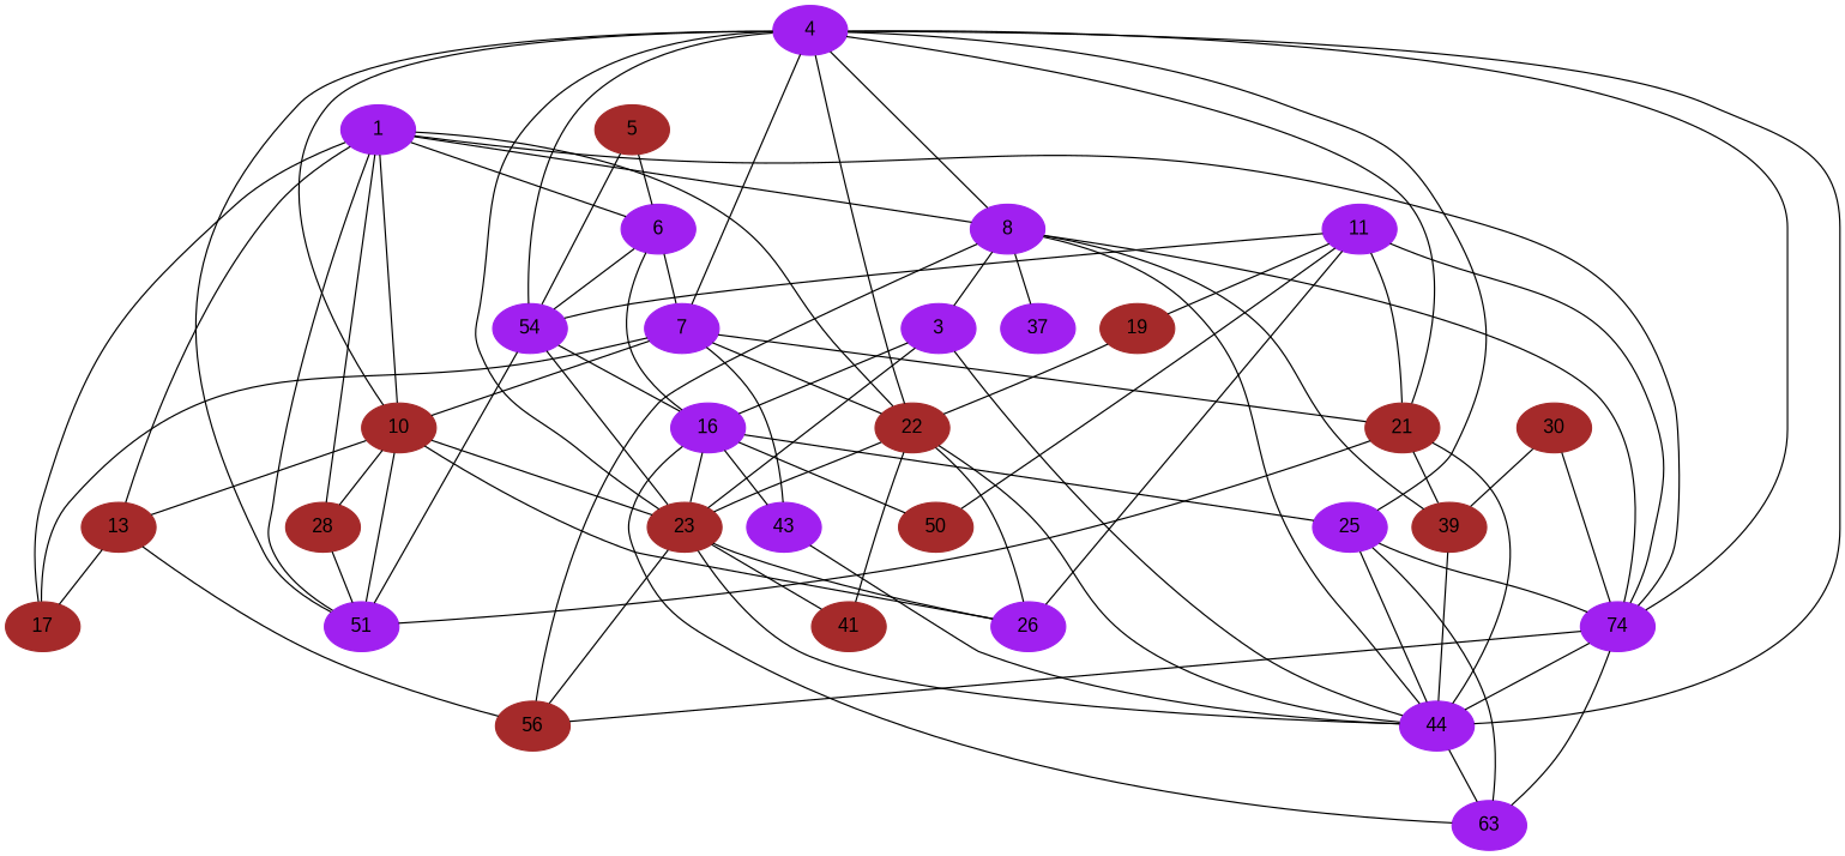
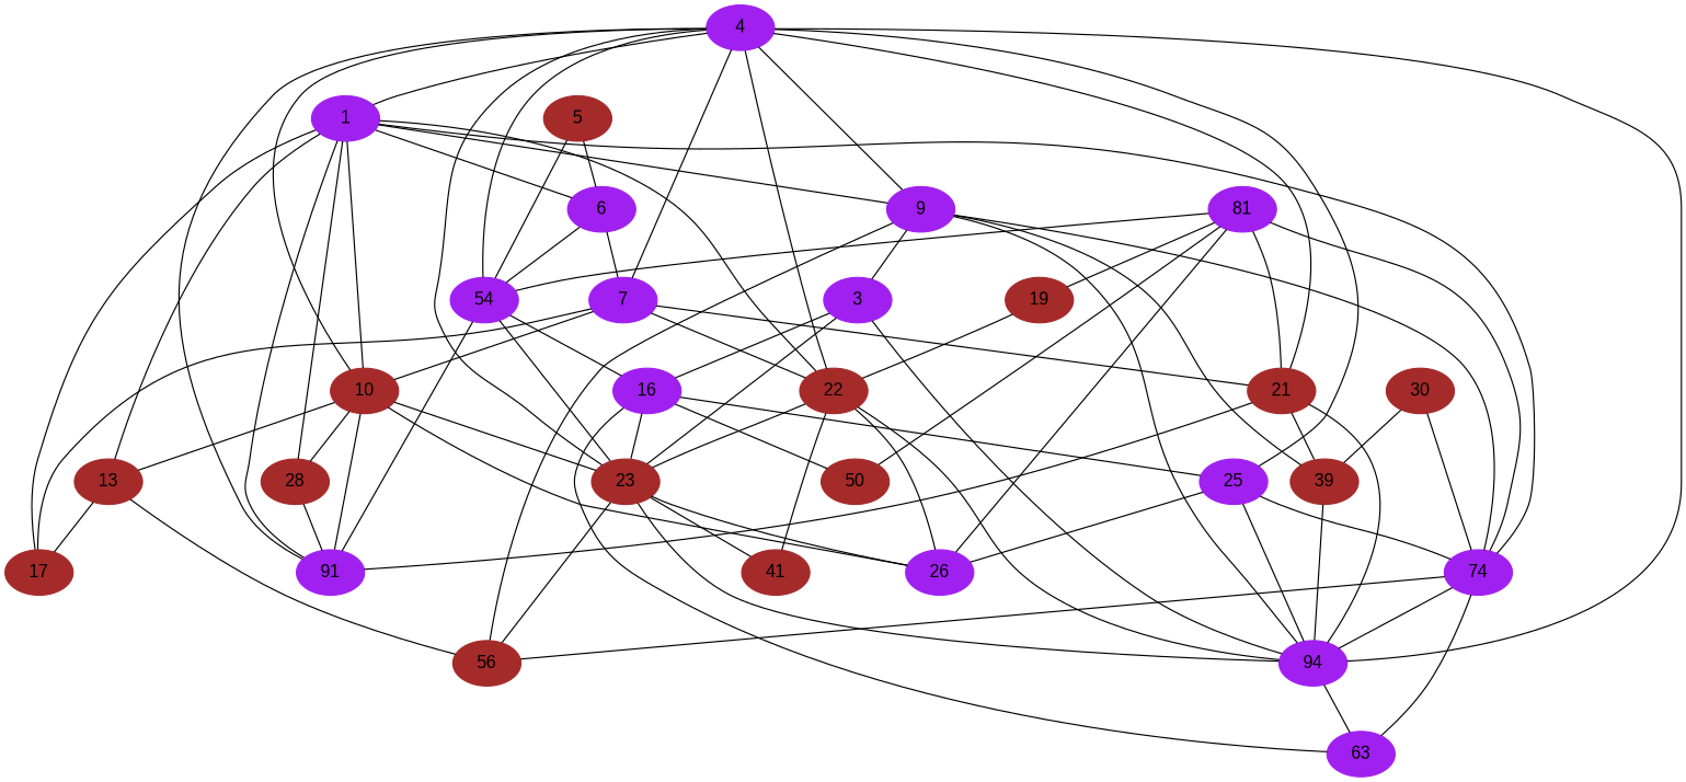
  graph {
    fontname="Liberation Sans"
    node [color=purple fontname="Liberation Sans" style=filled]
    edge [fontname="Liberation Sans"]
    1 [super="+36+2+15+67"]
    6
-   9 [super="+46+66" label=8]
+   9 [super="+46+66"]
    10 [color=brown super="+69+62+12"]
    13 [color=brown]
    17 [color=brown]
    22 [color=brown super="+63+32"]
    28 [color=brown super="+64"]
    n9 [label=74 super="+42+45"]
-   51
+   51 [label=91]
    3 [super="+8"]
    16 [super="+18"]
    23 [color=brown super="+58"]
-   44 [super="+54+53"]
+   44 [super="+54+53" label=94]
    7 [super="+25"]
    n16 [label=54 super="+33"]
-   37
    39 [color=brown]
    56 [color=brown]
    26
    41 [color=brown]
    n22 [label=63]
    n23 [label=25 super="+29"]
-   43
    50 [color=brown]
    4 [super="+31"]
    21 [color=brown super="+49"]
    5 [color=brown]
-   11 [super="+20"]
+   11 [super="+20" label=81]
    19 [color=brown]
    30 [color=brown]
    1 -- 6
    1 -- 9
    1 -- 10
    1 -- 13
    1 -- 17
    1 -- 22 [weight=2]
    1 -- 28 [weight=2]
    1 -- n9
    1 -- 51
-   6 -- 16
    6 -- 7
    6 -- n16
    9 -- n9
    9 -- 3
    9 -- 44
-   9 -- 37
    9 -- 39
    9 -- 56
    10 -- 13
    10 -- 28
    10 -- 51
    10 -- 23
    10 -- 26
    13 -- 17
    13 -- 56
    22 -- 23
    22 -- 44
    22 -- 26
    22 -- 41
    28 -- 51
    n9 -- 44 [weight=2]
    n9 -- 56
    n9 -- n22
    3 -- 16
    3 -- 23
    3 -- 44
    16 -- 23
    16 -- n22
    16 -- n23
-   16 -- 43
    16 -- 50
    23 -- 44
    23 -- 56
    23 -- 26
    23 -- 41
    44 -- n22
    7 -- 10
    7 -- 17
    7 -- 22
-   7 -- 43
    7 -- 21
    n16 -- 51
    n16 -- 16
    n16 -- 23
    39 -- 44
    n23 -- n9
    n23 -- 44
-   n23 -- n22
-   43 -- 44
+   n23 -- 26
    4 -- 9
    4 -- 10 [weight=2]
    4 -- 22
-   4 -- n9
+   4 -- 1
    4 -- 51
    4 -- 23
    4 -- 44 [weight=2]
    4 -- 7
    4 -- n16 [weight=2]
    4 -- n23
    4 -- 21
    21 -- 51
    21 -- 44
    21 -- 39
    5 -- 6
    5 -- n16
    11 -- n9
    11 -- n16
    11 -- 26 [weight=2]
    11 -- 50
    11 -- 21
    11 -- 19
    19 -- 22
    30 -- n9
    30 -- 39
  }
